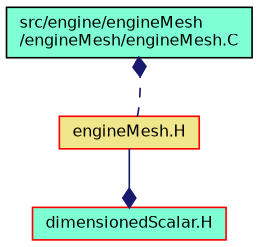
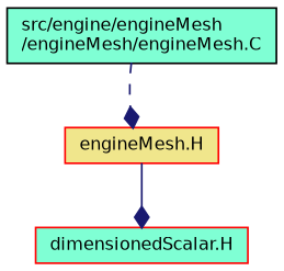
  digraph {
    node [color=red fillcolor=aquamarine fontname=Helvetica fontsize=10 shape=record style=filled]
    edge [arrowhead=diamond color=midnightblue fontname=Helvetica fontsize=10 labelfontname=Helvetica labelfontsize=10]
    n1 [color=black fontcolor=black height=0.2 label="src/engine/engineMesh\l/engineMesh/engineMesh.C" width=0.4]
    n2 [fillcolor=khaki height=0.2 label="engineMesh.H" width=0.4]
    n3 [height=0.2 label="dimensionedScalar.H" width=0.4]
-   n2 -> n1 [style=dashed]
+   n1 -> n2 [style=dashed]
    n2 -> n3 [style=solid]
  }
